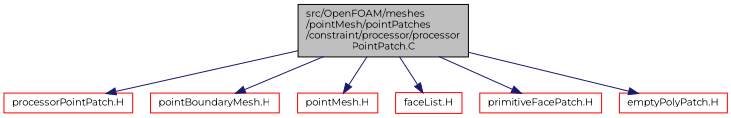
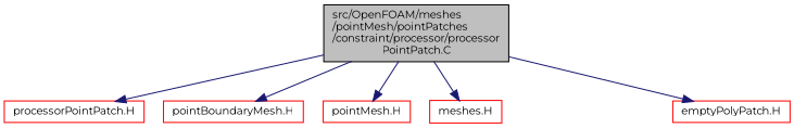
  digraph {
    fontname=Montserrat
    node [color=red fontname=Montserrat fontsize=10 shape=record]
    edge [color=midnightblue fontname=Montserrat fontsize=10 labelfontname=Helvetica labelfontsize=10 style=solid]
    n1 [color=black fillcolor=grey75 fontcolor=black height=0.2 label="src/OpenFOAM/meshes\l/pointMesh/pointPatches\l/constraint/processor/processor\lPointPatch.C" style=filled width=0.4]
    n2 [height=0.2 label="processorPointPatch.H" width=0.4]
    n3 [height=0.2 label="pointBoundaryMesh.H" width=0.4]
    n4 [height=0.2 label="pointMesh.H" width=0.4]
-   n5 [height=0.2 label="faceList.H" width=0.4]
-   n6 [height=0.2 label="primitiveFacePatch.H" width=0.4]
+   n5 [height=0.2 label="meshes.H" width=0.4]
    n7 [height=0.2 label="emptyPolyPatch.H" width=0.4]
    n1 -> n2
    n1 -> n3
    n1 -> n4
    n1 -> n5
-   n1 -> n6
    n1 -> n7
  }
